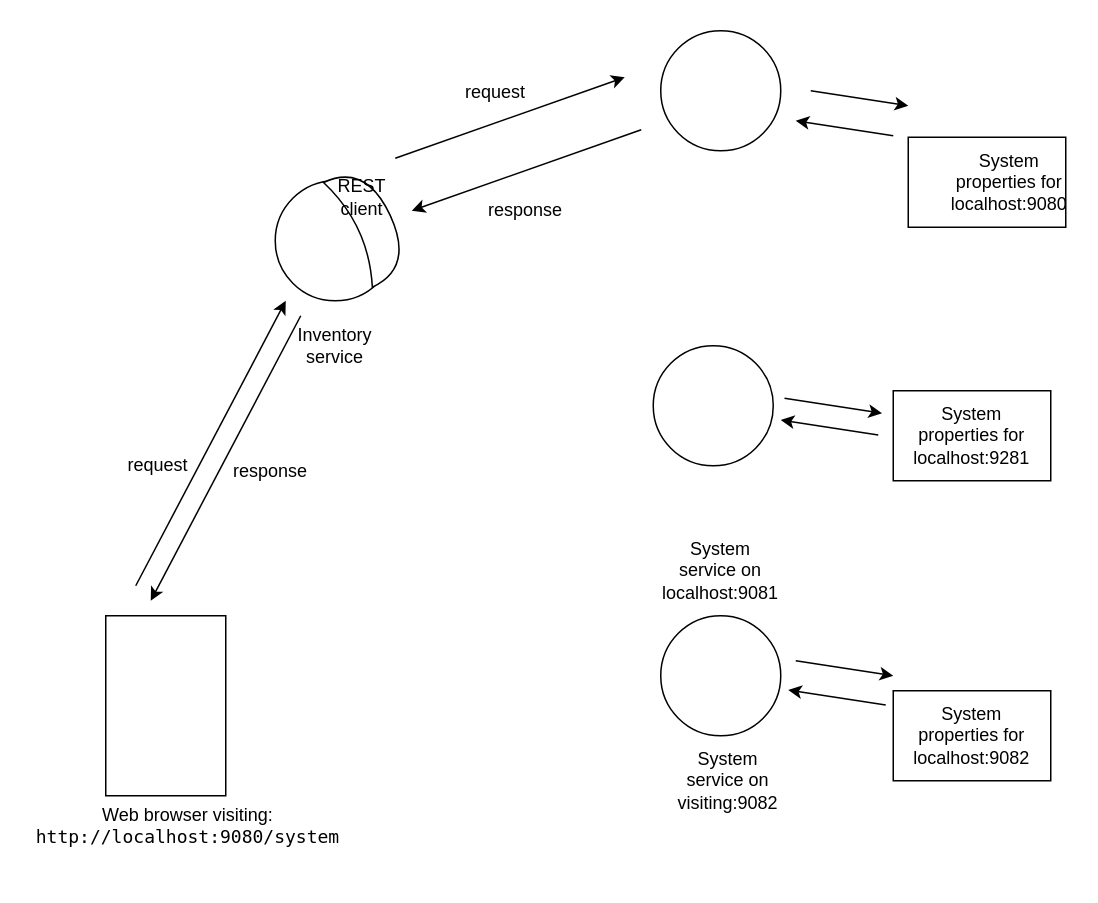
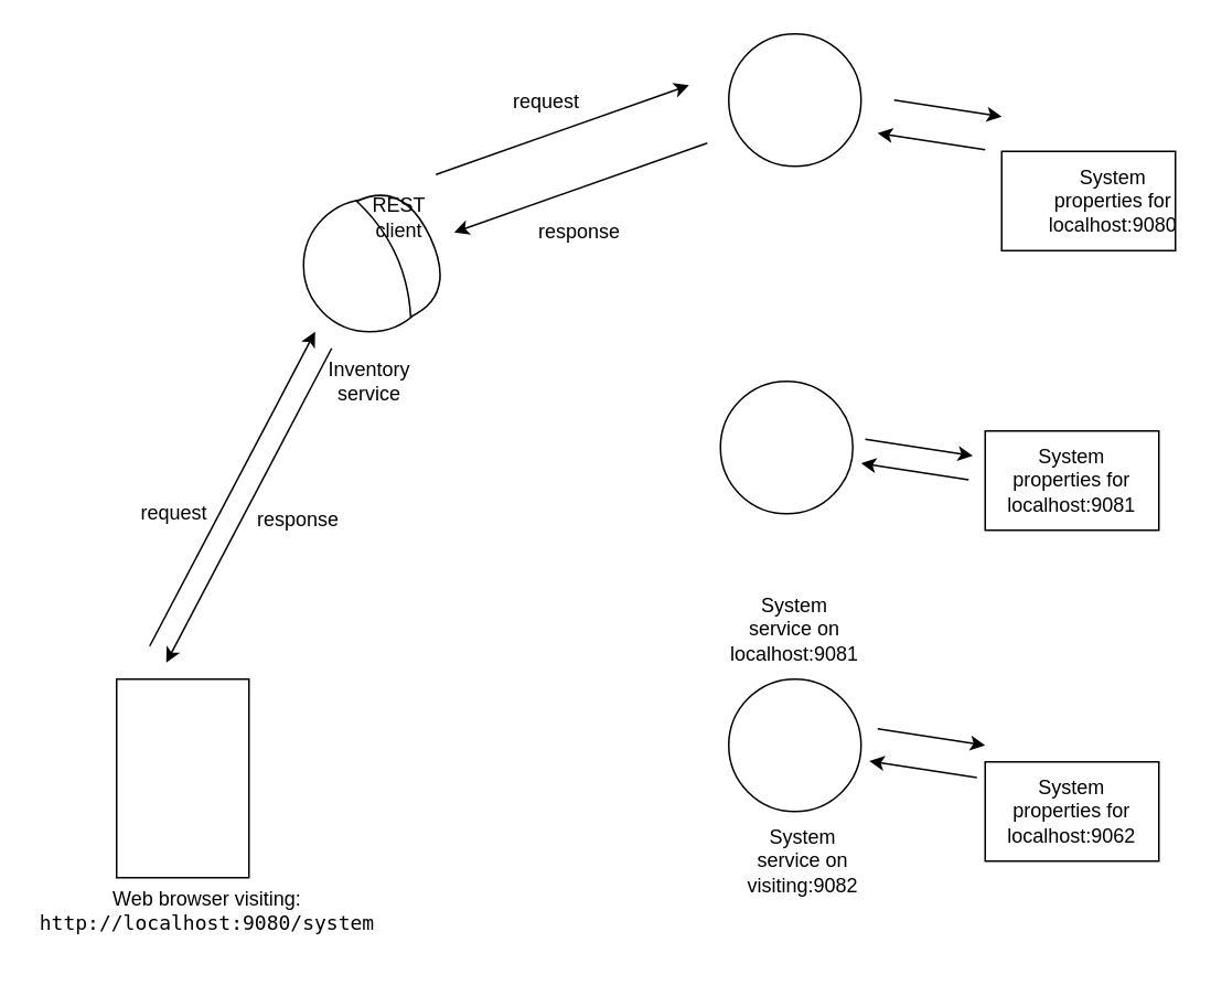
  <mxCell id="0" />
  <mxCell id="1" parent="0" />
  <mxCell id="2" value="" style="ellipse;whiteSpace=wrap;html=1;aspect=fixed;" vertex="1" parent="1"><mxGeometry x="435" y="230" width="80" height="80" as="geometry" /></mxCell>
  <mxCell id="3" value="" style="ellipse;whiteSpace=wrap;html=1;aspect=fixed;" vertex="1" parent="1"><mxGeometry x="183" y="120" width="80" height="80" as="geometry" /></mxCell>
  <mxCell id="4" value="Inventory service&lt;br&gt;" style="text;html=1;strokeColor=none;fillColor=none;align=center;verticalAlign=middle;whiteSpace=wrap;rounded=0;" vertex="1" parent="1"><mxGeometry x="203" y="220" width="40" height="20" as="geometry" /></mxCell>
  <mxCell id="5" value="" style="rounded=0;whiteSpace=wrap;html=1;" vertex="1" parent="1"><mxGeometry x="70" y="410" width="80" height="120" as="geometry" /></mxCell>
  <mxCell id="6" value="Web browser visiting:&lt;br&gt;&lt;code&gt;http://localhost:9080/system&lt;/code&gt;" style="text;html=1;strokeColor=none;fillColor=none;align=center;verticalAlign=middle;whiteSpace=wrap;rounded=0;" vertex="1" parent="1"><mxGeometry x="20" y="520" width="210" height="60" as="geometry" /></mxCell>
  <mxCell id="7" value="" style="endArrow=classic;html=1;" edge="1" parent="1"><mxGeometry width="50" height="50" relative="1" as="geometry"><mxPoint x="90" y="390" as="sourcePoint" /><mxPoint x="190" y="200" as="targetPoint" /></mxGeometry></mxCell>
  <mxCell id="8" value="request" style="text;html=1;strokeColor=none;fillColor=none;align=center;verticalAlign=middle;whiteSpace=wrap;rounded=0;" vertex="1" parent="1"><mxGeometry x="85" y="300" width="40" height="20" as="geometry" /></mxCell>
  <mxCell id="9" value="" style="ellipse;whiteSpace=wrap;html=1;aspect=fixed;" vertex="1" parent="1"><mxGeometry x="440" y="20" width="80" height="80" as="geometry" /></mxCell>
  <mxCell id="10" value="" style="endArrow=classic;html=1;" edge="1" parent="1"><mxGeometry width="50" height="50" relative="1" as="geometry"><mxPoint x="263" y="105" as="sourcePoint" /><mxPoint x="416" y="51" as="targetPoint" /></mxGeometry></mxCell>
  <mxCell id="11" value="request" style="text;html=1;strokeColor=none;fillColor=none;align=center;verticalAlign=middle;whiteSpace=wrap;rounded=0;" vertex="1" parent="1"><mxGeometry x="310" y="51" width="40" height="20" as="geometry" /></mxCell>
  <mxCell id="12" value="System service on localhost:9081&lt;br&gt;" style="text;html=1;strokeColor=none;fillColor=none;align=center;verticalAlign=middle;whiteSpace=wrap;rounded=0;" vertex="1" parent="1"><mxGeometry x="460" y="370" width="40" height="20" as="geometry" /></mxCell>
  <mxCell id="13" value="" style="endArrow=classic;html=1;" edge="1" parent="1"><mxGeometry width="50" height="50" relative="1" as="geometry"><mxPoint x="595" y="90" as="sourcePoint" /><mxPoint x="530" y="80" as="targetPoint" /><Array as="points" /></mxGeometry></mxCell>
  <mxCell id="14" value="" style="rounded=0;whiteSpace=wrap;html=1;" vertex="1" parent="1"><mxGeometry x="605" y="91" width="105" height="60" as="geometry" /></mxCell>
  <mxCell id="15" value="System properties for localhost:9080&lt;br&gt;" style="text;html=1;strokeColor=none;fillColor=none;align=center;verticalAlign=middle;whiteSpace=wrap;rounded=0;" vertex="1" parent="1"><mxGeometry x="640" y="101" width="65" height="40" as="geometry" /></mxCell>
  <mxCell id="16" value="" style="endArrow=classic;html=1;" edge="1" parent="1"><mxGeometry width="50" height="50" relative="1" as="geometry"><mxPoint x="585" y="289.5" as="sourcePoint" /><mxPoint x="520" y="279.5" as="targetPoint" /><Array as="points" /></mxGeometry></mxCell>
  <mxCell id="17" value="" style="ellipse;whiteSpace=wrap;html=1;aspect=fixed;" vertex="1" parent="1"><mxGeometry x="440" y="410" width="80" height="80" as="geometry" /></mxCell>
  <mxCell id="18" value="System service on visiting:9082&lt;br&gt;" style="text;html=1;strokeColor=none;fillColor=none;align=center;verticalAlign=middle;whiteSpace=wrap;rounded=0;" vertex="1" parent="1"><mxGeometry x="465" y="510" width="40" height="20" as="geometry" /></mxCell>
  <mxCell id="19" value="" style="endArrow=classic;html=1;" edge="1" parent="1"><mxGeometry width="50" height="50" relative="1" as="geometry"><mxPoint x="590" y="469.5" as="sourcePoint" /><mxPoint x="525" y="459.5" as="targetPoint" /><Array as="points" /></mxGeometry></mxCell>
  <mxCell id="20" value="" style="rounded=0;whiteSpace=wrap;html=1;" vertex="1" parent="1"><mxGeometry x="595" y="260" width="105" height="60" as="geometry" /></mxCell>
- <mxCell id="21" value="System properties for localhost:9281&lt;br&gt;" style="text;html=1;strokeColor=none;fillColor=none;align=center;verticalAlign=middle;whiteSpace=wrap;rounded=0;" vertex="1" parent="1"><mxGeometry x="615" y="270" width="65" height="40" as="geometry" /></mxCell>
+ <mxCell id="21" value="System properties for localhost:9081&lt;br&gt;" style="text;html=1;strokeColor=none;fillColor=none;align=center;verticalAlign=middle;whiteSpace=wrap;rounded=0;" vertex="1" parent="1"><mxGeometry x="615" y="270" width="65" height="40" as="geometry" /></mxCell>
  <mxCell id="22" value="" style="rounded=0;whiteSpace=wrap;html=1;" vertex="1" parent="1"><mxGeometry x="595" y="460" width="105" height="60" as="geometry" /></mxCell>
- <mxCell id="23" value="System properties for localhost:9082&lt;br&gt;" style="text;html=1;strokeColor=none;fillColor=none;align=center;verticalAlign=middle;whiteSpace=wrap;rounded=0;" vertex="1" parent="1"><mxGeometry x="615" y="470" width="65" height="40" as="geometry" /></mxCell>
+ <mxCell id="23" value="System properties for localhost:9062&lt;br&gt;" style="text;html=1;strokeColor=none;fillColor=none;align=center;verticalAlign=middle;whiteSpace=wrap;rounded=0;" vertex="1" parent="1"><mxGeometry x="615" y="470" width="65" height="40" as="geometry" /></mxCell>
  <mxCell id="24" value="" style="endArrow=classic;html=1;" edge="1" parent="1"><mxGeometry width="50" height="50" relative="1" as="geometry"><mxPoint x="522.5" y="265" as="sourcePoint" /><mxPoint x="587.5" y="275" as="targetPoint" /><Array as="points" /></mxGeometry></mxCell>
  <mxCell id="25" value="" style="endArrow=classic;html=1;" edge="1" parent="1"><mxGeometry width="50" height="50" relative="1" as="geometry"><mxPoint x="540" y="60" as="sourcePoint" /><mxPoint x="605" y="70" as="targetPoint" /><Array as="points" /></mxGeometry></mxCell>
  <mxCell id="26" value="" style="endArrow=classic;html=1;" edge="1" parent="1"><mxGeometry width="50" height="50" relative="1" as="geometry"><mxPoint x="530" y="440" as="sourcePoint" /><mxPoint x="595" y="450" as="targetPoint" /><Array as="points" /></mxGeometry></mxCell>
  <mxCell id="27" value="" style="shape=xor;whiteSpace=wrap;html=1;rotation=-25;" vertex="1" parent="1"><mxGeometry x="230" y="111" width="31" height="77" as="geometry" /></mxCell>
  <mxCell id="28" value="REST client&lt;br&gt;" style="text;html=1;strokeColor=none;fillColor=none;align=center;verticalAlign=middle;whiteSpace=wrap;rounded=0;" vertex="1" parent="1"><mxGeometry x="221" y="121" width="40" height="20" as="geometry" /></mxCell>
  <mxCell id="29" value="" style="endArrow=classic;html=1;" edge="1" parent="1"><mxGeometry width="50" height="50" relative="1" as="geometry"><mxPoint x="427" y="86" as="sourcePoint" /><mxPoint x="274" y="140" as="targetPoint" /></mxGeometry></mxCell>
  <mxCell id="30" value="response" style="text;html=1;strokeColor=none;fillColor=none;align=center;verticalAlign=middle;whiteSpace=wrap;rounded=0;" vertex="1" parent="1"><mxGeometry x="330" y="129.5" width="40" height="20" as="geometry" /></mxCell>
  <mxCell id="31" value="" style="endArrow=classic;html=1;" edge="1" parent="1"><mxGeometry width="50" height="50" relative="1" as="geometry"><mxPoint x="200" y="210" as="sourcePoint" /><mxPoint x="100" y="400" as="targetPoint" /></mxGeometry></mxCell>
  <mxCell id="32" value="response" style="text;html=1;strokeColor=none;fillColor=none;align=center;verticalAlign=middle;whiteSpace=wrap;rounded=0;" vertex="1" parent="1"><mxGeometry x="160" y="304" width="40" height="20" as="geometry" /></mxCell>
